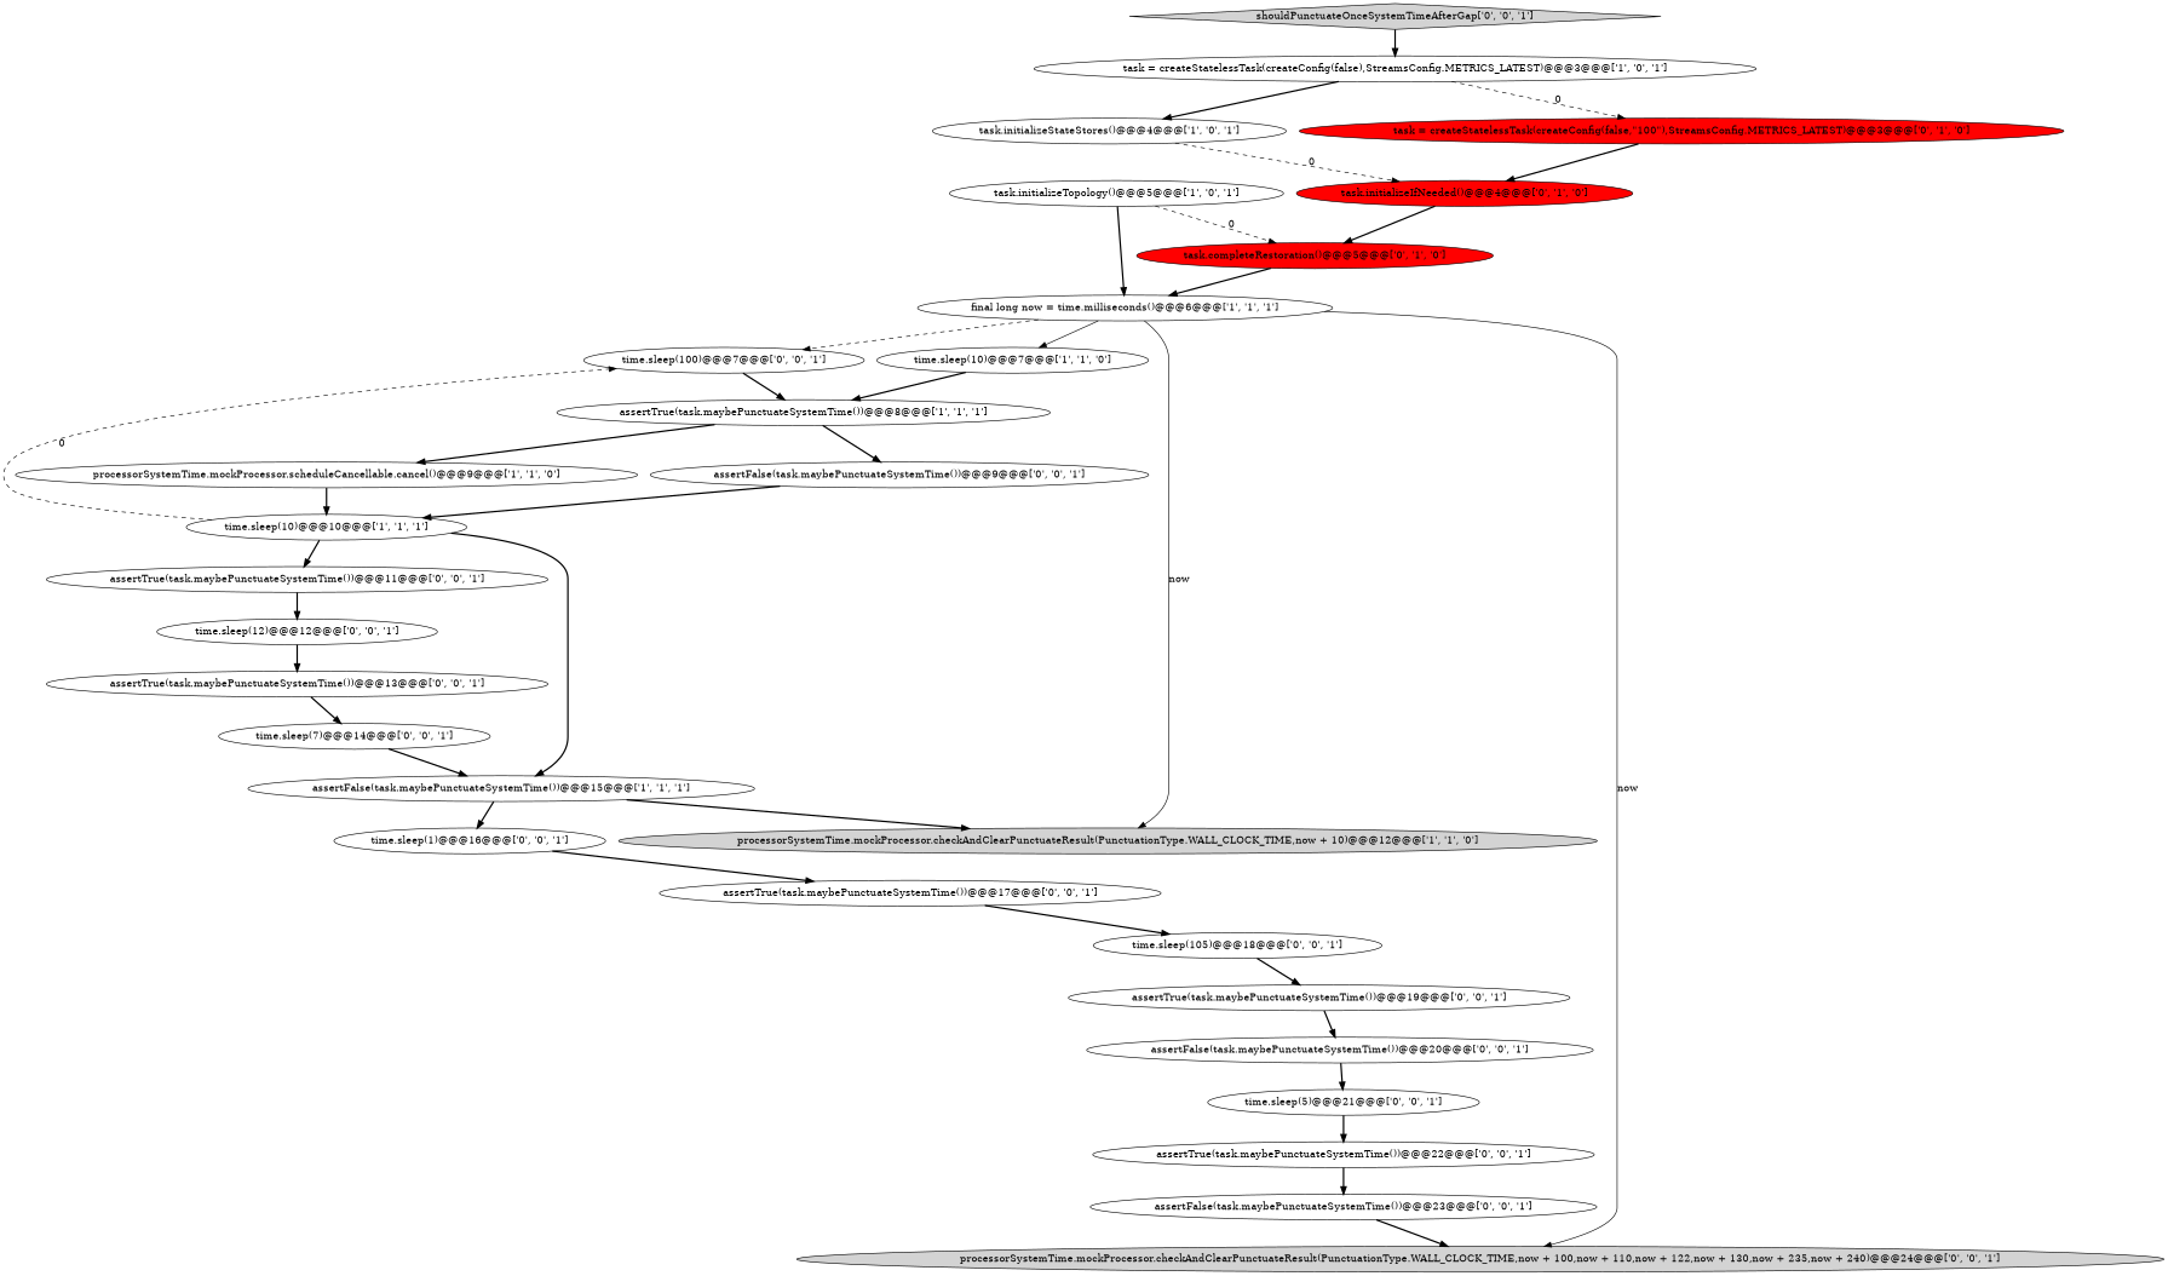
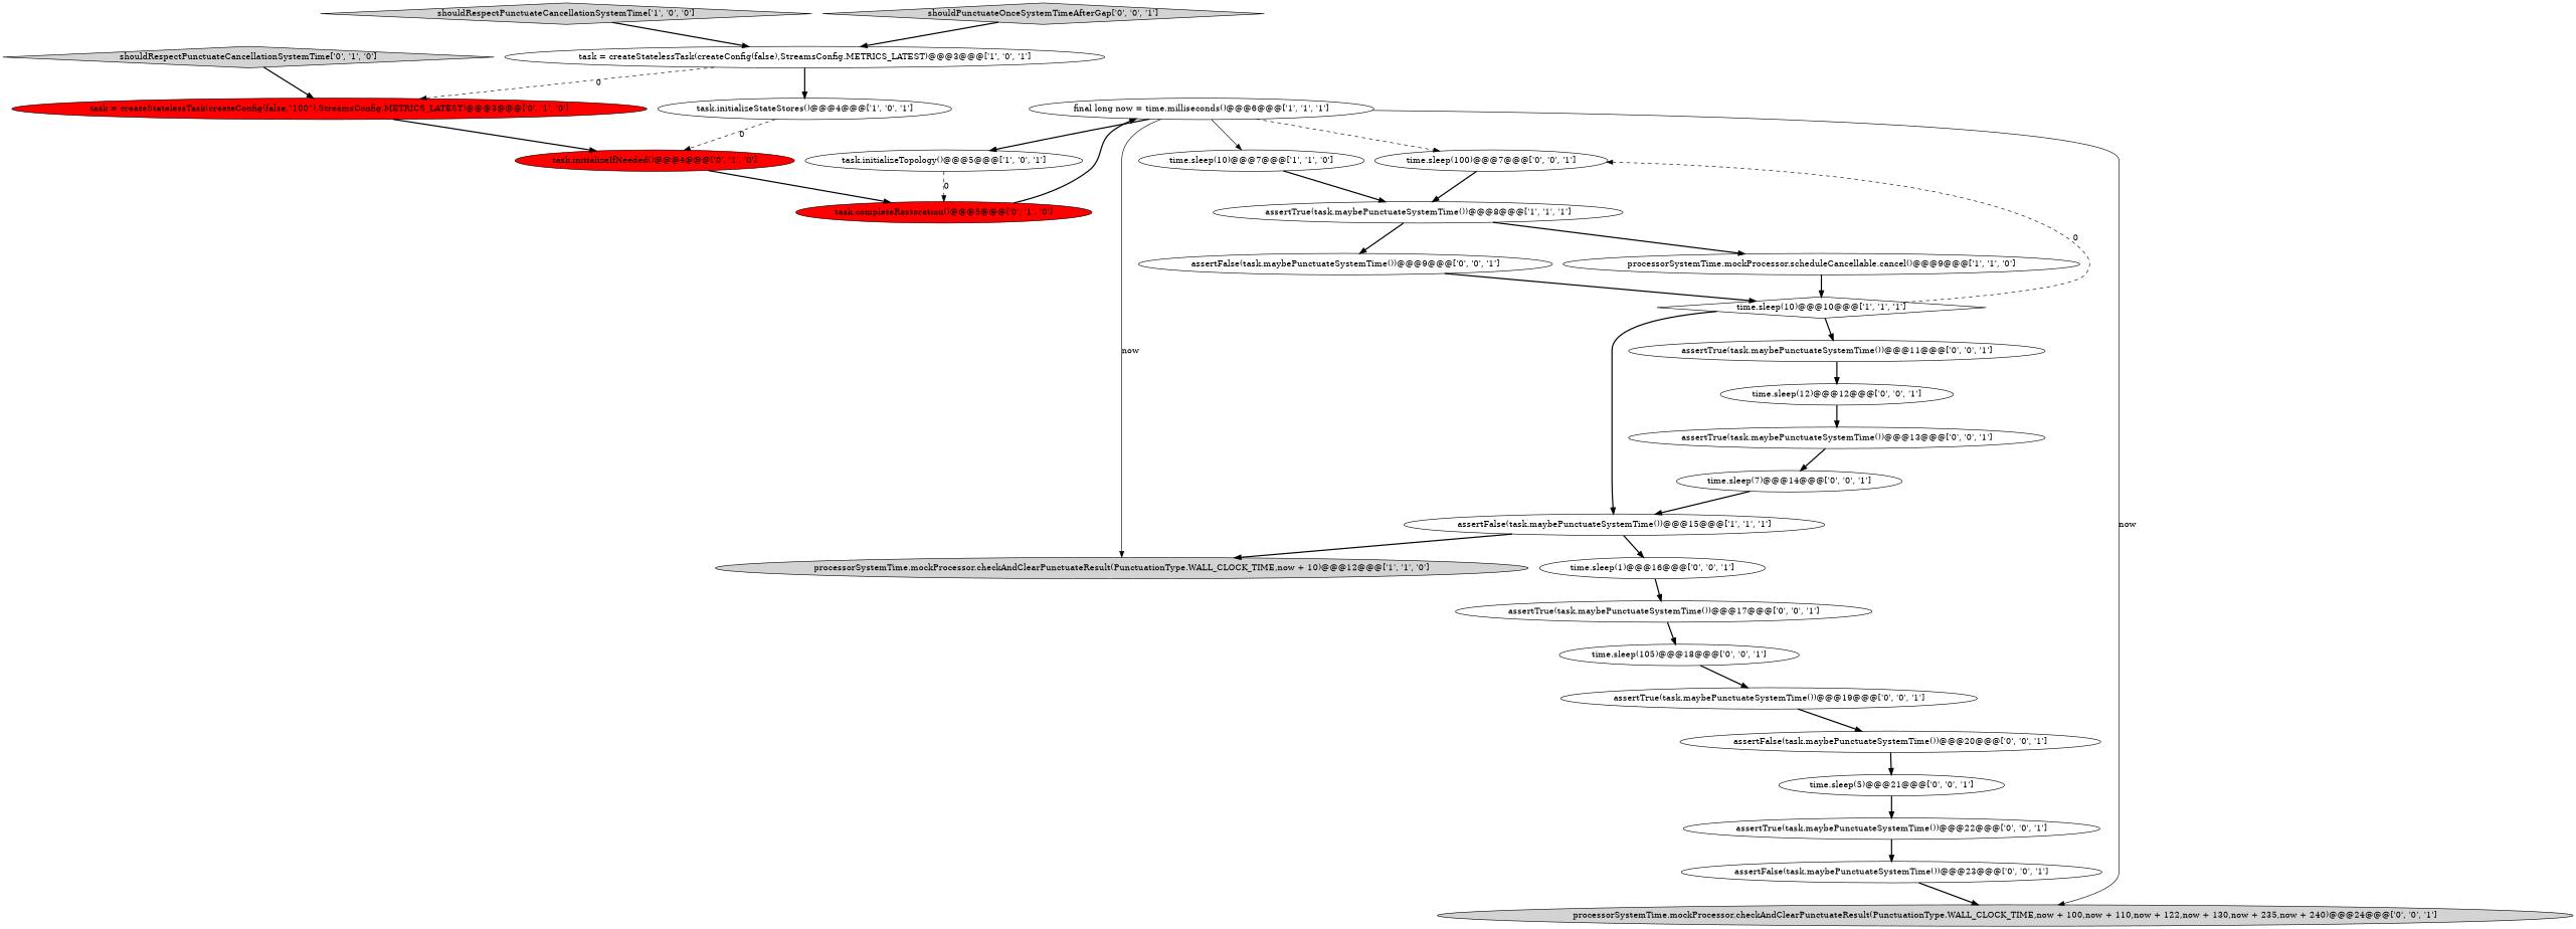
  digraph {
    node [fillcolor=white shape=ellipse style=filled]
    edge [style=bold]
    n1 [label="assertFalse(task.maybePunctuateSystemTime())@@@20@@@['0', '0', '1']"]
    n2 [label="time.sleep(5)@@@21@@@['0', '0', '1']"]
    n3 [label="assertTrue(task.maybePunctuateSystemTime())@@@22@@@['0', '0', '1']"]
    n4 [label="time.sleep(100)@@@7@@@['0', '0', '1']"]
    n5 [label="assertTrue(task.maybePunctuateSystemTime())@@@8@@@['1', '1', '1']"]
    n6 [label="assertFalse(task.maybePunctuateSystemTime())@@@9@@@['0', '0', '1']"]
    n7 [label="processorSystemTime.mockProcessor.scheduleCancellable.cancel()@@@9@@@['1', '1', '0']"]
    n8 [label="time.sleep(105)@@@18@@@['0', '0', '1']"]
    n9 [label="assertTrue(task.maybePunctuateSystemTime())@@@19@@@['0', '0', '1']"]
+   n10 [fillcolor=lightgray label="shouldRespectPunctuateCancellationSystemTime['1', '0', '0']" shape=diamond]
    n11 [label="task = createStatelessTask(createConfig(false),StreamsConfig.METRICS_LATEST)@@@3@@@['1', '0', '1']"]
    n12 [label="task.initializeStateStores()@@@4@@@['1', '0', '1']"]
    n13 [fillcolor=red label="task = createStatelessTask(createConfig(false,\"100\"),StreamsConfig.METRICS_LATEST)@@@3@@@['0', '1', '0']"]
    n14 [label="time.sleep(10)@@@7@@@['1', '1', '0']"]
    n15 [label="assertTrue(task.maybePunctuateSystemTime())@@@17@@@['0', '0', '1']"]
-   n16 [label="time.sleep(10)@@@10@@@['1', '1', '1']"]
+   n16 [label="time.sleep(10)@@@10@@@['1', '1', '1']" shape=diamond]
    n17 [fillcolor=lightgray label="processorSystemTime.mockProcessor.checkAndClearPunctuateResult(PunctuationType.WALL_CLOCK_TIME,now + 10)@@@12@@@['1', '1', '0']"]
    n18 [fillcolor=red label="task.initializeIfNeeded()@@@4@@@['0', '1', '0']"]
    n19 [label="task.initializeTopology()@@@5@@@['1', '0', '1']"]
    n20 [fillcolor=red label="task.completeRestoration()@@@5@@@['0', '1', '0']"]
    n21 [label="final long now = time.milliseconds()@@@6@@@['1', '1', '1']"]
    n22 [label="assertTrue(task.maybePunctuateSystemTime())@@@11@@@['0', '0', '1']"]
    n23 [label="assertFalse(task.maybePunctuateSystemTime())@@@15@@@['1', '1', '1']"]
    n24 [label="assertFalse(task.maybePunctuateSystemTime())@@@23@@@['0', '0', '1']"]
    n25 [fillcolor=lightgray label="processorSystemTime.mockProcessor.checkAndClearPunctuateResult(PunctuationType.WALL_CLOCK_TIME,now + 100,now + 110,now + 122,now + 130,now + 235,now + 240)@@@24@@@['0', '0', '1']"]
    n26 [label="time.sleep(12)@@@12@@@['0', '0', '1']"]
    n27 [label="assertTrue(task.maybePunctuateSystemTime())@@@13@@@['0', '0', '1']"]
    n28 [fillcolor=lightgray label="shouldPunctuateOnceSystemTimeAfterGap['0', '0', '1']" shape=diamond]
+   n29 [fillcolor=lightgray label="shouldRespectPunctuateCancellationSystemTime['0', '1', '0']" shape=diamond]
    n30 [label="time.sleep(1)@@@16@@@['0', '0', '1']"]
    n31 [label="time.sleep(7)@@@14@@@['0', '0', '1']"]
    n1 -> n2
    n2 -> n3
    n3 -> n24
    n4 -> n5
    n5 -> n6
    n5 -> n7
    n6 -> n16
    n7 -> n16
    n8 -> n9
    n9 -> n1
+   n10 -> n11
    n11 -> n12
    n11 -> n13 [label=0 style=dashed]
    n12 -> n18 [label=0 style=dashed]
    n13 -> n18
    n14 -> n5
    n15 -> n8
    n16 -> n4 [label=0 style=dashed]
    n16 -> n22
    n16 -> n23
    n18 -> n20
    n19 -> n20 [label=0 style=dashed]
-   n19 -> n21
+   n21 -> n19
    n20 -> n21
    n21 -> n4 [style=dashed]
    n21 -> n14 [style=solid]
    n21 -> n17 [label=now style=solid]
    n21 -> n25 [label=now style=solid]
    n22 -> n26
    n23 -> n17
    n23 -> n30
    n24 -> n25
    n26 -> n27
    n27 -> n31
    n28 -> n11
+   n29 -> n13
    n30 -> n15
    n31 -> n23
  }
